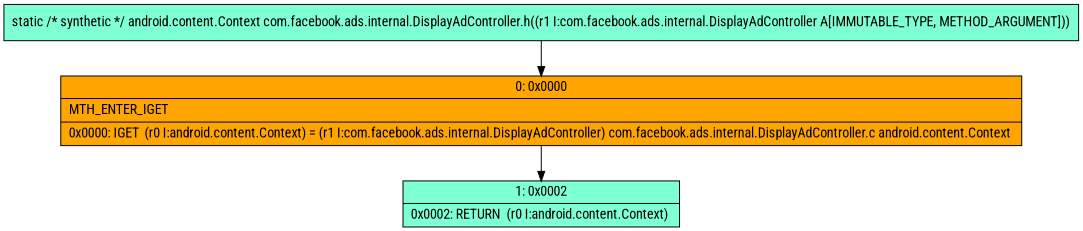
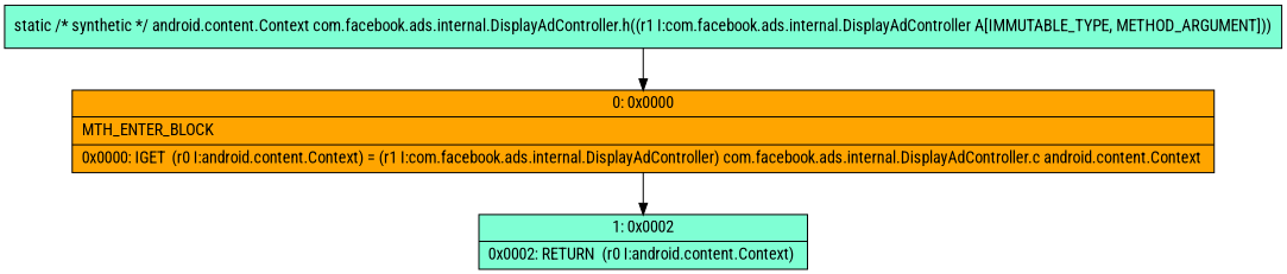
  digraph {
    fontname="Roboto Condensed"
    node [shape=record style=filled fillcolor=aquamarine fontname="Roboto Condensed"]
    edge [fontname="Roboto Condensed"]
-   n1 [label="{0\:\ 0x0000|MTH_ENTER_IGET\l|0x0000: IGET  (r0 I:android.content.Context) = (r1 I:com.facebook.ads.internal.DisplayAdController) com.facebook.ads.internal.DisplayAdController.c android.content.Context \l}" fillcolor=orange]
+   n1 [label="{0\:\ 0x0000|MTH_ENTER_BLOCK\l|0x0000: IGET  (r0 I:android.content.Context) = (r1 I:com.facebook.ads.internal.DisplayAdController) com.facebook.ads.internal.DisplayAdController.c android.content.Context \l}" fillcolor=orange]
    n2 [label="{1\:\ 0x0002|0x0002: RETURN  (r0 I:android.content.Context) \l}"]
    n3 [label="{static \/* synthetic *\/ android.content.Context com.facebook.ads.internal.DisplayAdController.h((r1 I:com.facebook.ads.internal.DisplayAdController A[IMMUTABLE_TYPE, METHOD_ARGUMENT])) }"]
    n1 -> n2
    n3 -> n1
  }
